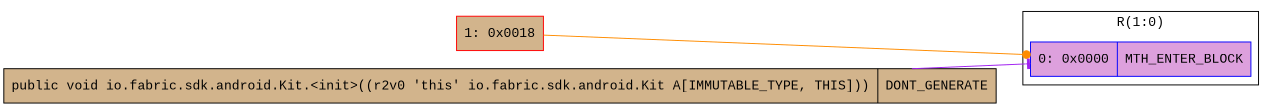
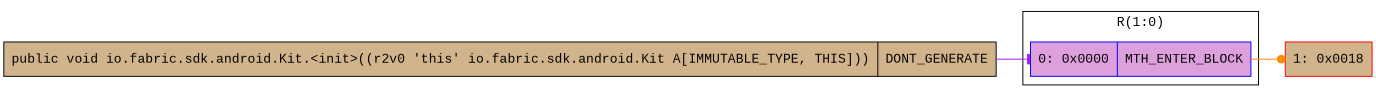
  digraph {
    rankdir=LR
    fontname="Liberation Mono"
    node [shape=record style=filled fillcolor=tan fontname="Liberation Mono"]
    edge [fontname="Liberation Mono"]
    n1 [color=blue label="{0\:\ 0x0000|MTH_ENTER_BLOCK\l}" fillcolor=plum]
    n2 [color=red label="{1\:\ 0x0018}"]
    n3 [label="{public void io.fabric.sdk.android.Kit.\<init\>((r2v0 'this' io.fabric.sdk.android.Kit A[IMMUTABLE_TYPE, THIS]))  | DONT_GENERATE\l}"]
    subgraph cluster_1 {
      label="R(1:0)"
      n1
    }
-   n2 -> n1 [color=darkorange arrowhead=dot]
+   n1 -> n2 [color=darkorange arrowhead=dot]
    n3 -> n1 [color=purple arrowhead=tee]
  }
